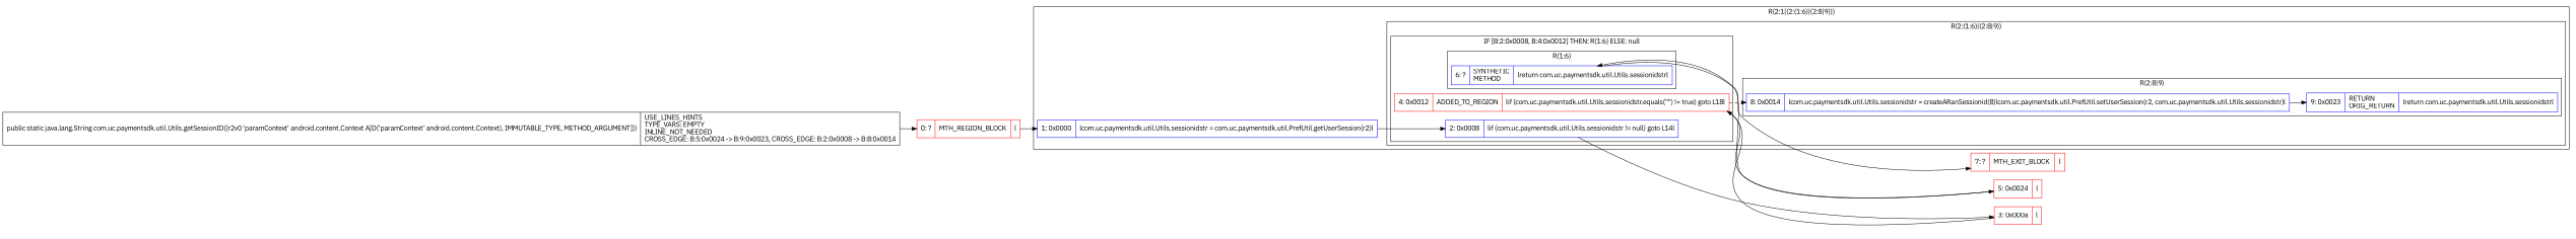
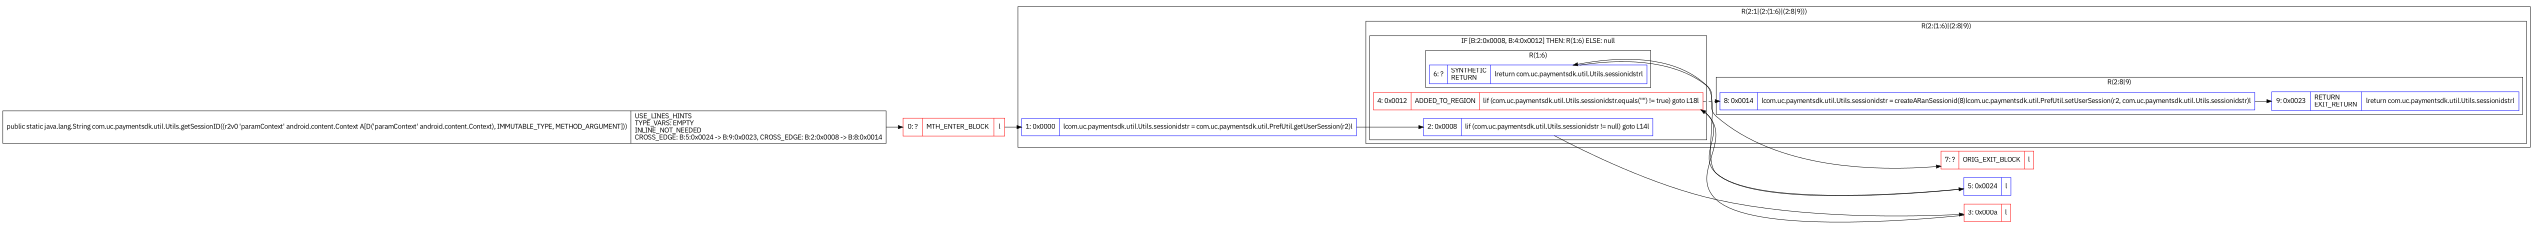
  digraph {
    fontname="IBM Plex Sans"
    rankdir=LR
    node [color=blue fontname="IBM Plex Sans" shape=record]
    edge [fontname="IBM Plex Sans"]
-   n1 [label="{6\:\ ?|SYNTHETIC\lMETHOD\l|lreturn com.uc.paymentsdk.util.Utils.sessionidstrl}"]
+   n1 [label="{6\:\ ?|SYNTHETIC\lRETURN\l|lreturn com.uc.paymentsdk.util.Utils.sessionidstrl}"]
    n2 [label="{2\:\ 0x0008|lif (com.uc.paymentsdk.util.Utils.sessionidstr != null) goto L14l}"]
    n3 [color=red label="{4\:\ 0x0012|ADDED_TO_REGION\l|lif (com.uc.paymentsdk.util.Utils.sessionidstr.equals(\"\") != true) goto L18l}"]
    n4 [label="{8\:\ 0x0014|lcom.uc.paymentsdk.util.Utils.sessionidstr = createARanSessionid(8)lcom.uc.paymentsdk.util.PrefUtil.setUserSession(r2, com.uc.paymentsdk.util.Utils.sessionidstr)l}"]
-   n5 [label="{9\:\ 0x0023|RETURN\lORIG_RETURN\l|lreturn com.uc.paymentsdk.util.Utils.sessionidstrl}"]
+   n5 [label="{9\:\ 0x0023|RETURN\lEXIT_RETURN\l|lreturn com.uc.paymentsdk.util.Utils.sessionidstrl}"]
    n6 [label="{1\:\ 0x0000|lcom.uc.paymentsdk.util.Utils.sessionidstr = com.uc.paymentsdk.util.PrefUtil.getUserSession(r2)l}"]
-   n7 [color=red label="{7\:\ ?|MTH_EXIT_BLOCK\l|l}"]
+   n7 [color=red label="{7\:\ ?|ORIG_EXIT_BLOCK\l|l}"]
    n8 [color=red label="{3\:\ 0x000a|l}"]
-   n9 [color=red label="{5\:\ 0x0024|l}"]
-   n10 [color=red label="{0\:\ ?|MTH_REGION_BLOCK\l|l}"]
+   n9 [label="{5\:\ 0x0024|l}"]
+   n10 [color=red label="{0\:\ ?|MTH_ENTER_BLOCK\l|l}"]
    n11 [label="{public static java.lang.String com.uc.paymentsdk.util.Utils.getSessionID((r2v0 'paramContext' android.content.Context A[D('paramContext' android.content.Context), IMMUTABLE_TYPE, METHOD_ARGUMENT]))  | USE_LINES_HINTS\lTYPE_VARS: EMPTY\lINLINE_NOT_NEEDED\lCROSS_EDGE: B:5:0x0024 \-\> B:9:0x0023, CROSS_EDGE: B:2:0x0008 \-\> B:8:0x0014\l}" color=""]
    subgraph cluster_1 {
      label="R(2:1|(2:(1:6)|(2:8|9)))"
      n6
      subgraph cluster_2 {
        label="R(2:(1:6)|(2:8|9))"
        subgraph cluster_3 {
          label="IF [B:2:0x0008, B:4:0x0012] THEN: R(1:6) ELSE: null"
          n2
          n3
          subgraph cluster_4 {
            label="R(1:6)"
            n1
          }
        }
        subgraph cluster_5 {
          label="R(2:8|9)"
          n4
          n5
        }
      }
    }
    n1 -> n7
    n2 -> n8
    n3 -> n4 [style=dashed]
    n3 -> n9
    n4 -> n5
    n6 -> n2
    n8 -> n3
    n9 -> n1
    n10 -> n6
    n11 -> n10
  }
